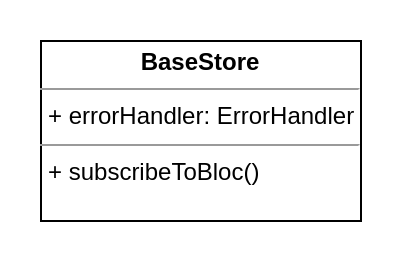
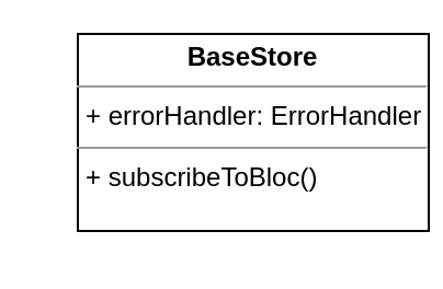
  <mxCell id="0" />
  <mxCell id="1" parent="0" />
- <mxCell id="2" value="&lt;p style=&quot;margin: 0px ; margin-top: 4px ; text-align: center&quot;&gt;&lt;b&gt;BaseStore&lt;/b&gt;&lt;/p&gt;&lt;hr size=&quot;1&quot;&gt;&lt;p style=&quot;margin: 0px ; margin-left: 4px&quot;&gt;+ errorHandler: ErrorHandler&lt;/p&gt;&lt;hr size=&quot;1&quot;&gt;&lt;p style=&quot;margin: 0px ; margin-left: 4px&quot;&gt;+ subscribeToBloc()&lt;br&gt;&lt;/p&gt;" style="verticalAlign=top;align=left;overflow=fill;fontSize=12;fontFamily=Helvetica;html=1;" vertex="1" parent="1"><mxGeometry x="20" y="20" width="160" height="90" as="geometry" /></mxCell>
+ <mxCell id="2" value="&lt;p style=&quot;margin: 0px ; margin-top: 4px ; text-align: center&quot;&gt;&lt;b&gt;BaseStore&lt;/b&gt;&lt;/p&gt;&lt;hr size=&quot;1&quot;&gt;&lt;p style=&quot;margin: 0px ; margin-left: 4px&quot;&gt;+ errorHandler: ErrorHandler&lt;/p&gt;&lt;hr size=&quot;1&quot;&gt;&lt;p style=&quot;margin: 0px ; margin-left: 4px&quot;&gt;+ subscribeToBloc()&lt;br&gt;&lt;/p&gt;" style="verticalAlign=top;align=left;overflow=fill;fontSize=12;fontFamily=Helvetica;html=1;" vertex="1" parent="1"><mxGeometry x="35" y="15" width="160" height="90" as="geometry" /></mxCell>
